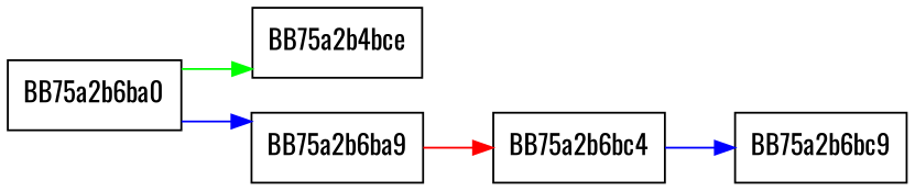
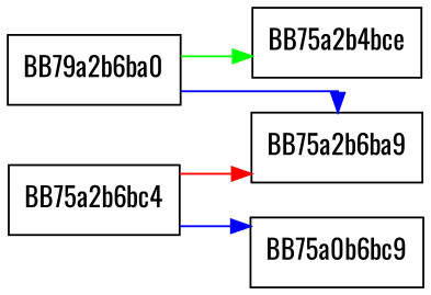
  digraph {
    fontname=Oswald
    rankdir=LR
    splines=ortho
    node [fontname=Oswald shape=box]
    edge [color=blue fontname=Oswald]
    n1 [label=BB75a2b4bce]
-   BB75a2b6ba0
+   BB75a2b6ba0 [label=BB79a2b6ba0]
    BB75a2b6ba9
    BB75a2b6bc4
-   BB75a2b6bc9
+   BB75a2b6bc9 [label=BB75a0b6bc9]
    BB75a2b6ba0 -> n1 [color=green]
    BB75a2b6ba0 -> BB75a2b6ba9
-   BB75a2b6ba9 -> BB75a2b6bc4 [color=red]
+   BB75a2b6bc4 -> BB75a2b6ba9 [color=red]
    BB75a2b6bc4 -> BB75a2b6bc9
  }
